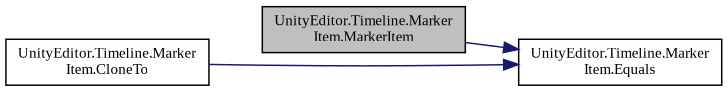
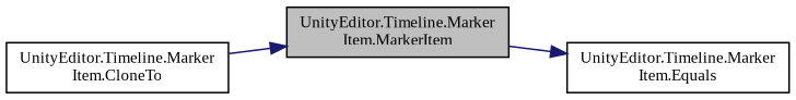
  digraph {
    fontname="Liberation Serif"
    rankdir=RL
    node [color=black fillcolor=white fontname="Liberation Serif" fontsize=10 shape=record style=filled]
    edge [color=midnightblue dir=back fontname="Liberation Serif" fontsize=10 labelfontname=Helvetica labelfontsize=10 style=solid]
    n1 [fillcolor=grey75 fontcolor=black height=0.2 label="UnityEditor.Timeline.Marker\lItem.MarkerItem" width=0.4]
    n2 [height=0.2 label="UnityEditor.Timeline.Marker\lItem.CloneTo" width=0.4]
    n3 [height=0.2 label="UnityEditor.Timeline.Marker\lItem.Equals" width=0.4]
-   n3 -> n2
+   n1 -> n2
    n3 -> n1
  }
